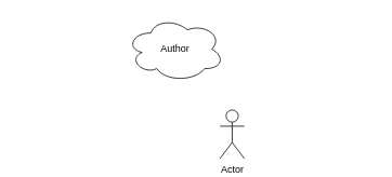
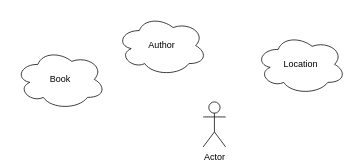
  <mxCell id="0" />
  <mxCell id="1" parent="0" />
  <mxCell id="2" value="Actor" style="shape=umlActor;verticalLabelPosition=bottom;verticalAlign=top;html=1;outlineConnect=0;" vertex="1" parent="1"><mxGeometry x="270" y="135" width="30" height="60" as="geometry" /></mxCell>
+ <mxCell id="3" value="Book" style="ellipse;shape=cloud;whiteSpace=wrap;html=1;" vertex="1" parent="1"><mxGeometry x="20" y="65" width="120" height="80" as="geometry" /></mxCell>
  <mxCell id="4" value="Author" style="ellipse;shape=cloud;whiteSpace=wrap;html=1;" vertex="1" parent="1"><mxGeometry x="155" y="20" width="120" height="80" as="geometry" /></mxCell>
+ <mxCell id="5" value="Location" style="ellipse;shape=cloud;whiteSpace=wrap;html=1;" vertex="1" parent="1"><mxGeometry x="340" y="45" width="120" height="80" as="geometry" /></mxCell>
